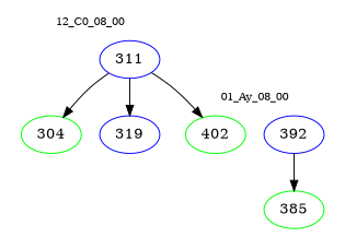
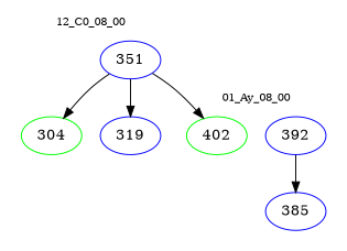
  digraph {
    node [color=blue]
    edge [color=black]
    n1 [label=392]
-   n2 [color=green label=385]
+   n2 [label=385]
    n3 [color=green label=402]
-   n4 [label=311]
+   n4 [label=351]
    n5 [color=green label=304]
    n6 [label=319]
    subgraph cluster_1 {
      color=white
      fontsize=10
      label="01_Ay_08_00"
      n1
      n2
      n3
    }
    subgraph cluster_2 {
      color=white
      fontsize=10
      label="12_C0_08_00"
      n4
      n5
      n6
    }
    n1 -> n2
    n4 -> n3
    n4 -> n5
    n4 -> n6
  }
